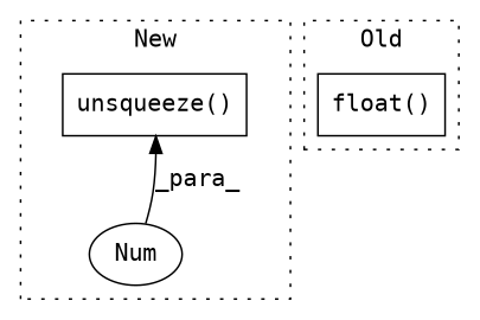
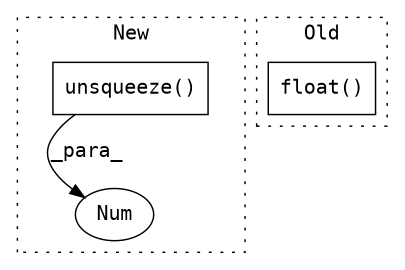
  digraph {
    fontname="DejaVu Sans Mono"
    node [a=75 shape=box fontname="DejaVu Sans Mono"]
    n1 [l="19,1" label="unsqueeze()" s="8211,8231"]
    n2 [a=76 l=1 label=Num s=8230 shape=ellipse]
    n3 [l=16 label="float()" s=8051]
    subgraph cluster_1 {
      label=New
      style=dotted
      n1
      n2
    }
    subgraph cluster_2 {
      label=Old
      style=dotted
      n3
    }
-   n2 -> n1 [label=_para_ fontname="DejaVu Sans Mono"]
+   n1 -> n2 [label=_para_ fontname="DejaVu Sans Mono"]
  }
